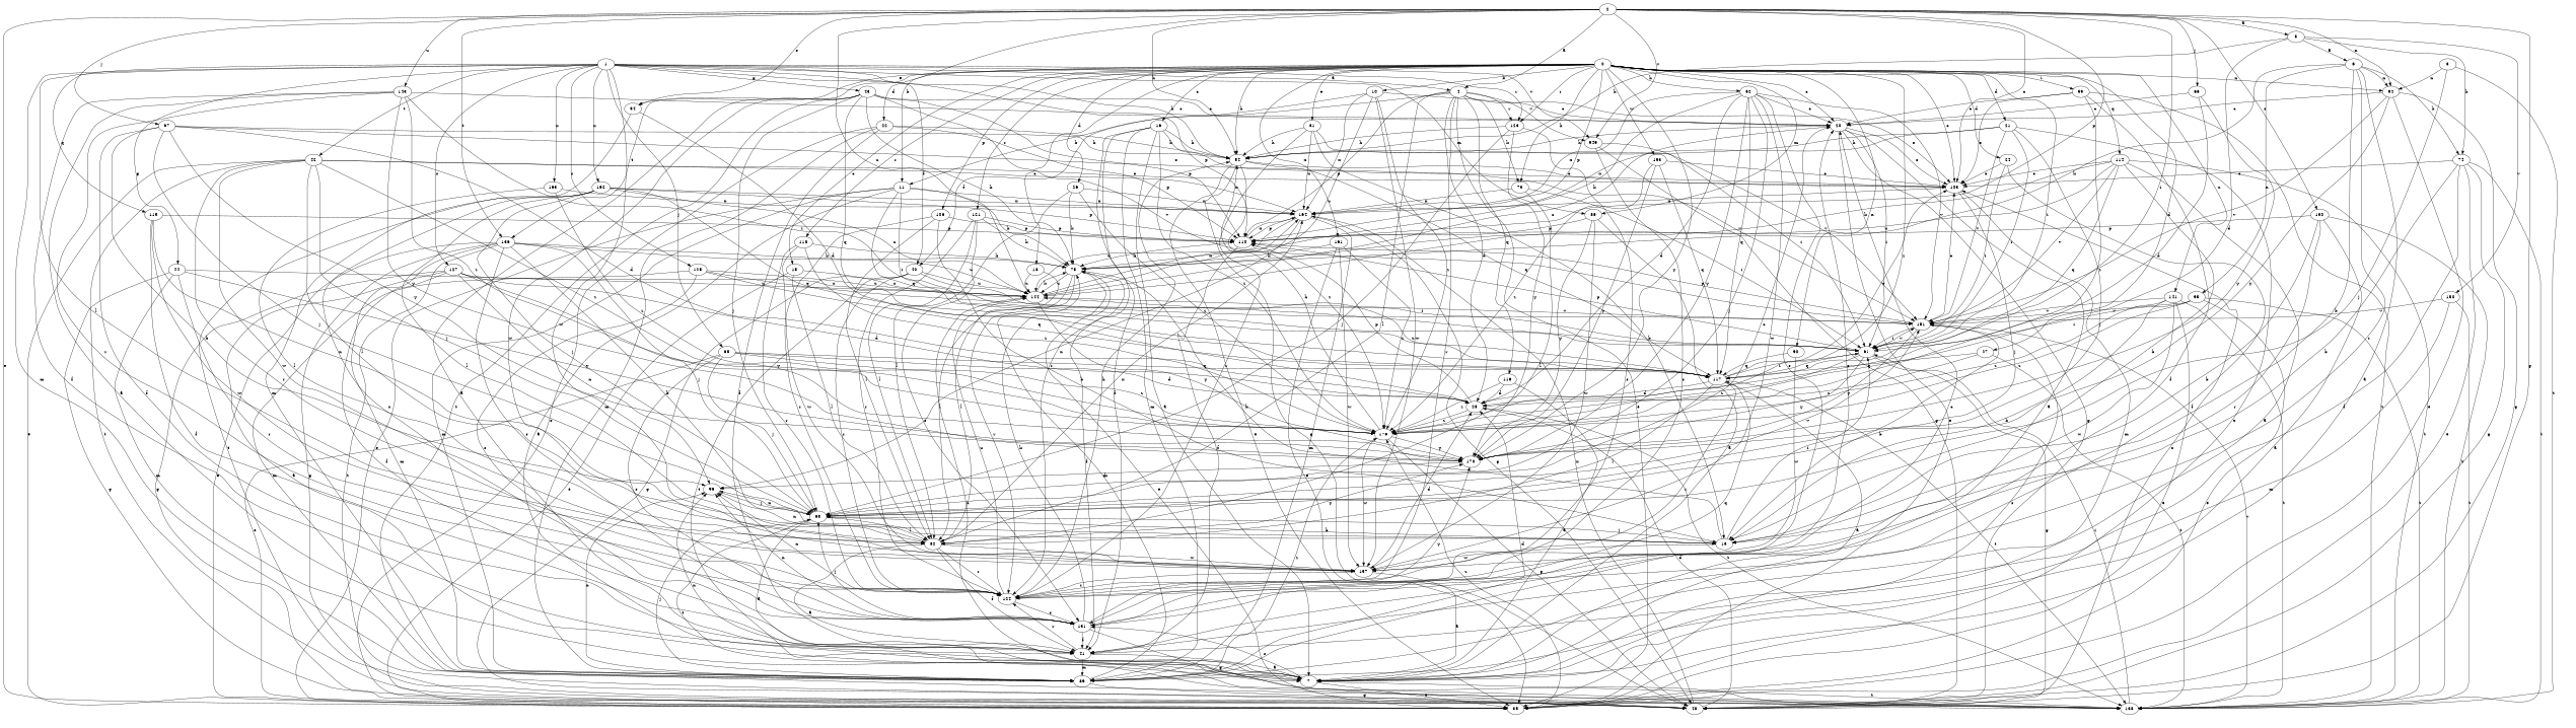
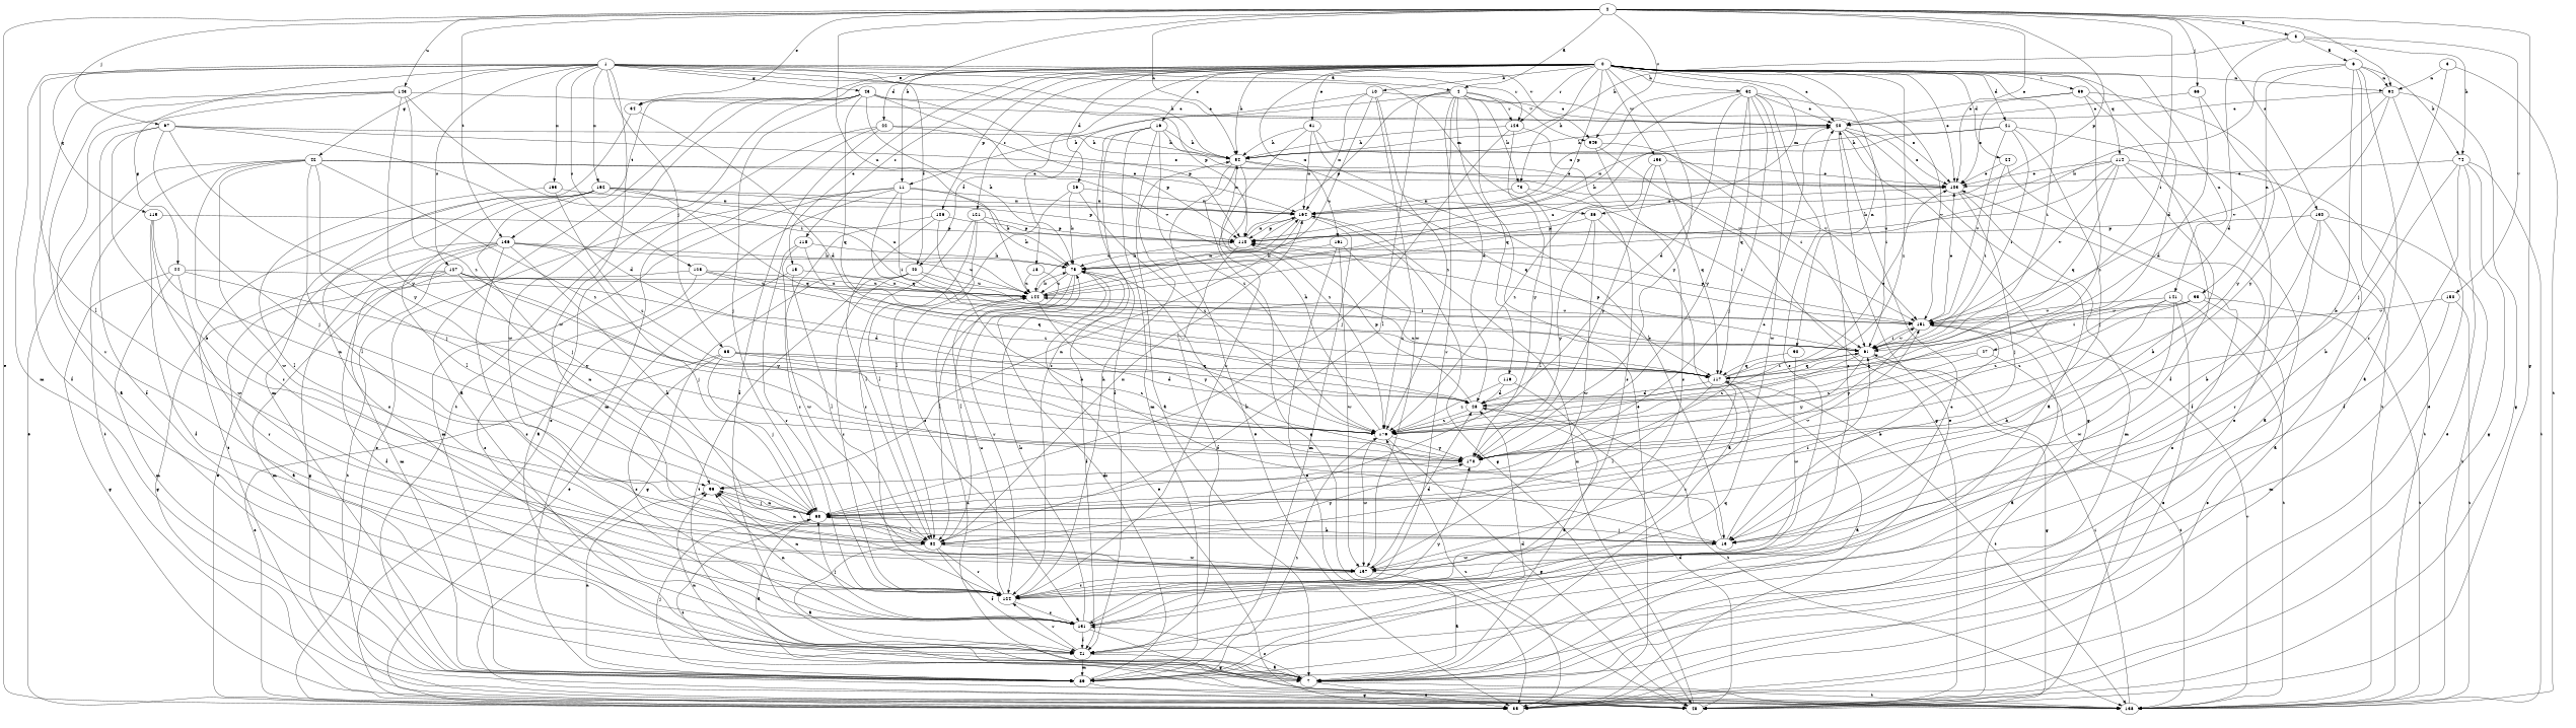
  strict digraph {
    0
    10
    15
    16
    18
    20
    21
    22
    24
    26
    27
    31
    34
    52
    54
    59
    61
    73
    86
    90
    94
    103
    106
    110
    114
    118
    121
    123
    136
    141
    153
    161
    170
    176
    40
    157
    144
    164
    82
    35
    89
    124
    7
    41
    151
    48
    68
    75
    138
    117
    13
    28
    131
    96
    1
    4
    42
    43
    44
    65
    115
    125
    127
    n64 [label=949]
    162
    163
    11
    116
    2
    5
    66
    67
    130
    143
    6
    74
    150
    3
    95
    0 -> 10 [label=b]
    0 -> 15 [label=c]
    0 -> 16 [label=c]
    0 -> 18 [label=c]
    0 -> 20 [label=c]
    0 -> 21 [label=d]
    0 -> 22 [label=d]
    0 -> 24 [label=d]
    0 -> 26 [label=d]
    0 -> 27 [label=d]
    0 -> 31 [label=e]
    0 -> 34 [label=e]
    0 -> 52 [label=h]
    0 -> 54 [label=h]
    0 -> 59 [label=i]
    0 -> 61 [label=i]
    0 -> 73 [label=k]
    0 -> 86 [label=m]
    0 -> 90 [label=n]
    0 -> 94 [label=n]
    0 -> 103 [label=o]
    0 -> 106 [label=p]
    0 -> 110 [label=p]
    0 -> 114 [label=q]
    0 -> 118 [label=r]
    0 -> 121 [label=r]
    0 -> 123 [label=r]
    0 -> 136 [label=t]
    0 -> 141 [label=u]
    0 -> 153 [label=w]
    0 -> 161 [label=x]
    0 -> 170 [label=y]
    0 -> 176 [label=z]
    10 -> 20 [label=c]
    10 -> 176 [label=z]
    10 -> 40 [label=f]
    10 -> 157 [label=w]
    10 -> 144 [label=u]
    10 -> 164 [label=x]
    15 -> 144 [label=u]
    15 -> 82 [label=l]
    15 -> 35 [label=e]
    16 -> 54 [label=h]
    16 -> 176 [label=z]
    16 -> 89 [label=m]
    16 -> 124 [label=r]
    16 -> 7 [label=a]
    16 -> 41 [label=f]
    16 -> 151 [label=v]
    18 -> 144 [label=u]
    18 -> 82 [label=l]
    20 -> 54 [label=h]
    20 -> 61 [label=i]
    20 -> 103 [label=o]
    20 -> 35 [label=e]
    20 -> 7 [label=a]
    20 -> 48 [label=g]
    21 -> 54 [label=h]
    21 -> 61 [label=i]
    21 -> 164 [label=x]
    21 -> 35 [label=e]
    21 -> 151 [label=v]
    21 -> 68 [label=j]
    22 -> 54 [label=h]
    22 -> 110 [label=p]
    22 -> 35 [label=e]
    22 -> 89 [label=m]
    22 -> 41 [label=f]
    24 -> 61 [label=i]
    24 -> 103 [label=o]
    24 -> 41 [label=f]
    26 -> 176 [label=z]
    26 -> 164 [label=x]
    26 -> 82 [label=l]
    26 -> 75 [label=k]
    27 -> 176 [label=z]
    27 -> 138 [label=t]
    27 -> 117 [label=q]
    31 -> 54 [label=h]
    31 -> 164 [label=x]
    31 -> 124 [label=r]
    31 -> 151 [label=v]
    31 -> 13 [label=b]
    34 -> 89 [label=m]
    34 -> 28 [label=d]
    52 -> 20 [label=c]
    52 -> 170 [label=y]
    52 -> 157 [label=w]
    52 -> 164 [label=x]
    52 -> 151 [label=v]
    52 -> 68 [label=j]
    52 -> 75 [label=k]
    52 -> 117 [label=q]
    52 -> 28 [label=d]
    52 -> 131 [label=s]
    54 -> 103 [label=o]
    54 -> 176 [label=z]
    54 -> 35 [label=e]
    54 -> 48 [label=g]
    54 -> 117 [label=q]
    59 -> 20 [label=c]
    59 -> 103 [label=o]
    59 -> 176 [label=z]
    59 -> 41 [label=f]
    59 -> 138 [label=t]
    61 -> 110 [label=p]
    61 -> 170 [label=y]
    61 -> 176 [label=z]
    61 -> 151 [label=v]
    61 -> 48 [label=g]
    61 -> 117 [label=q]
    73 -> 61 [label=i]
    73 -> 164 [label=x]
    73 -> 82 [label=l]
    86 -> 110 [label=p]
    86 -> 170 [label=y]
    86 -> 157 [label=w]
    86 -> 7 [label=a]
    90 -> 157 [label=w]
    90 -> 117 [label=q]
    94 -> 20 [label=c]
    94 -> 170 [label=y]
    94 -> 35 [label=e]
    94 -> 151 [label=v]
    94 -> 48 [label=g]
    103 -> 164 [label=x]
    103 -> 89 [label=m]
    103 -> 68 [label=j]
    106 -> 110 [label=p]
    106 -> 82 [label=l]
    106 -> 124 [label=r]
    106 -> 13 [label=b]
    110 -> 164 [label=x]
    110 -> 41 [label=f]
    110 -> 75 [label=k]
    114 -> 103 [label=o]
    114 -> 144 [label=u]
    114 -> 7 [label=a]
    114 -> 151 [label=v]
    114 -> 75 [label=k]
    114 -> 138 [label=t]
    114 -> 117 [label=q]
    114 -> 13 [label=b]
    118 -> 176 [label=z]
    118 -> 157 [label=w]
    118 -> 124 [label=r]
    118 -> 75 [label=k]
    121 -> 110 [label=p]
    121 -> 82 [label=l]
    121 -> 124 [label=r]
    121 -> 75 [label=k]
    121 -> 131 [label=s]
    123 -> 54 [label=h]
    123 -> 170 [label=y]
    123 -> 68 [label=j]
    123 -> 131 [label=s]
    136 -> 144 [label=u]
    136 -> 35 [label=e]
    136 -> 89 [label=m]
    136 -> 48 [label=g]
    136 -> 68 [label=j]
    136 -> 75 [label=k]
    136 -> 138 [label=t]
    136 -> 13 [label=b]
    136 -> 131 [label=s]
    141 -> 176 [label=z]
    141 -> 157 [label=w]
    141 -> 35 [label=e]
    141 -> 151 [label=v]
    141 -> 138 [label=t]
    141 -> 13 [label=b]
    153 -> 103 [label=o]
    153 -> 170 [label=y]
    153 -> 176 [label=z]
    153 -> 117 [label=q]
    161 -> 176 [label=z]
    161 -> 157 [label=w]
    161 -> 35 [label=e]
    161 -> 75 [label=k]
    170 -> 96 [label=n]
    176 -> 54 [label=h]
    176 -> 170 [label=y]
    176 -> 157 [label=w]
    176 -> 48 [label=g]
    40 -> 61 [label=i]
    40 -> 144 [label=u]
    40 -> 124 [label=r]
    40 -> 48 [label=g]
    40 -> 138 [label=t]
    157 -> 124 [label=r]
    157 -> 7 [label=a]
    157 -> 28 [label=d]
    144 -> 20 [label=c]
    144 -> 170 [label=y]
    144 -> 164 [label=x]
    144 -> 151 [label=v]
    144 -> 75 [label=k]
    164 -> 110 [label=p]
    164 -> 144 [label=u]
    164 -> 89 [label=m]
    164 -> 48 [label=g]
    164 -> 96 [label=n]
    82 -> 170 [label=y]
    82 -> 157 [label=w]
    82 -> 164 [label=x]
    82 -> 124 [label=r]
    82 -> 7 [label=a]
    82 -> 41 [label=f]
    82 -> 96 [label=n]
    35 -> 176 [label=z]
    89 -> 20 [label=c]
    89 -> 176 [label=z]
    89 -> 48 [label=g]
    89 -> 68 [label=j]
    89 -> 75 [label=k]
    89 -> 28 [label=d]
    89 -> 96 [label=n]
    124 -> 20 [label=c]
    124 -> 54 [label=h]
    124 -> 144 [label=u]
    124 -> 131 [label=s]
    124 -> 96 [label=n]
    7 -> 35 [label=e]
    7 -> 138 [label=t]
    7 -> 131 [label=s]
    7 -> 96 [label=n]
    41 -> 89 [label=m]
    41 -> 124 [label=r]
    41 -> 7 [label=a]
    151 -> 61 [label=i]
    151 -> 103 [label=o]
    151 -> 110 [label=p]
    151 -> 170 [label=y]
-   151 -> 7 [label=s]
+   151 -> 7 [label=a]
    151 -> 13 [label=b]
    48 -> 103 [label=o]
    48 -> 164 [label=x]
    48 -> 28 [label=d]
    68 -> 20 [label=c]
    68 -> 82 [label=l]
    68 -> 7 [label=a]
    68 -> 151 [label=v]
    68 -> 138 [label=t]
    68 -> 13 [label=b]
    68 -> 96 [label=n]
    75 -> 144 [label=u]
    75 -> 82 [label=l]
    75 -> 35 [label=e]
    75 -> 124 [label=r]
    75 -> 41 [label=f]
    138 -> 61 [label=i]
    138 -> 144 [label=u]
    138 -> 151 [label=v]
    117 -> 61 [label=i]
    117 -> 103 [label=o]
    117 -> 144 [label=u]
    117 -> 82 [label=l]
    117 -> 124 [label=r]
    117 -> 7 [label=a]
    117 -> 138 [label=t]
    117 -> 28 [label=d]
    13 -> 61 [label=i]
    13 -> 157 [label=w]
    13 -> 68 [label=j]
    13 -> 75 [label=k]
    28 -> 110 [label=p]
    28 -> 176 [label=z]
    28 -> 138 [label=t]
    131 -> 170 [label=y]
    131 -> 41 [label=f]
    131 -> 48 [label=g]
    131 -> 68 [label=j]
    131 -> 75 [label=k]
    131 -> 117 [label=q]
    131 -> 96 [label=n]
    96 -> 68 [label=j]
    1 -> 54 [label=h]
    1 -> 86 [label=m]
    1 -> 110 [label=p]
    1 -> 123 [label=r]
    1 -> 40 [label=f]
    1 -> 157 [label=w]
    1 -> 82 [label=l]
    1 -> 89 [label=m]
    1 -> 4 [label=a]
-   1 -> 42 [label=t]
+   1 -> 42 [label=g]
    1 -> 43 [label=g]
    1 -> 44 [label=g]
    1 -> 65 [label=j]
    1 -> 115 [label=q]
    1 -> 125 [label=s]
    1 -> 127 [label=s]
    1 -> n64 [label=v]
    1 -> 162 [label=x]
    1 -> 163 [label=x]
    4 -> 73 [label=k]
    4 -> 103 [label=o]
    4 -> 110 [label=p]
    4 -> 123 [label=r]
    4 -> 82 [label=l]
    4 -> 35 [label=e]
    4 -> 124 [label=r]
    4 -> 28 [label=d]
    4 -> n64 [label=v]
    4 -> 11 [label=b]
    4 -> 116 [label=q]
    42 -> 103 [label=o]
    42 -> 176 [label=z]
    42 -> 157 [label=w]
    42 -> 164 [label=x]
    42 -> 82 [label=l]
    42 -> 35 [label=e]
    42 -> 124 [label=r]
    42 -> 68 [label=j]
    42 -> 138 [label=t]
    43 -> 20 [label=c]
    43 -> 110 [label=p]
    43 -> 157 [label=w]
    43 -> 7 [label=a]
    43 -> 151 [label=v]
    43 -> 68 [label=j]
    43 -> 75 [label=k]
    43 -> 138 [label=t]
    43 -> 117 [label=q]
    44 -> 170 [label=y]
    44 -> 144 [label=u]
    44 -> 89 [label=m]
    44 -> 124 [label=r]
    44 -> 48 [label=g]
    65 -> 176 [label=z]
    65 -> 35 [label=e]
    65 -> 68 [label=j]
    65 -> 117 [label=q]
    65 -> 28 [label=d]
    65 -> 131 [label=s]
    115 -> 110 [label=p]
    115 -> 157 [label=w]
    115 -> 41 [label=f]
    115 -> 96 [label=n]
    125 -> 144 [label=u]
    125 -> 89 [label=m]
    125 -> 151 [label=v]
    125 -> 117 [label=q]
    125 -> 131 [label=s]
    127 -> 170 [label=y]
    127 -> 144 [label=u]
    127 -> 7 [label=a]
    127 -> 41 [label=f]
    127 -> 48 [label=g]
    127 -> 28 [label=d]
    127 -> 96 [label=n]
    n64 -> 61 [label=i]
    n64 -> 48 [label=g]
    n64 -> 131 [label=s]
    162 -> 110 [label=p]
    162 -> 144 [label=u]
    162 -> 164 [label=x]
    162 -> 82 [label=l]
    162 -> 68 [label=j]
    162 -> 138 [label=t]
    162 -> 117 [label=q]
    162 -> 131 [label=s]
    163 -> 176 [label=z]
    163 -> 164 [label=x]
    163 -> 82 [label=l]
    11 -> 61 [label=i]
    11 -> 164 [label=x]
    11 -> 35 [label=e]
    11 -> 89 [label=m]
    11 -> 7 [label=a]
    11 -> 75 [label=k]
    11 -> 117 [label=q]
    116 -> 176 [label=z]
    116 -> 7 [label=a]
    116 -> 28 [label=d]
    2 -> 34 [label=e]
    2 -> 54 [label=h]
    2 -> 61 [label=i]
    2 -> 94 [label=n]
    2 -> 103 [label=o]
    2 -> 110 [label=p]
    2 -> 136 [label=t]
    2 -> 144 [label=u]
    2 -> 35 [label=e]
    2 -> 48 [label=g]
    2 -> 4 [label=a]
    2 -> n64 [label=v]
    2 -> 11 [label=b]
    2 -> 5 [label=a]
    2 -> 66 [label=j]
    2 -> 67 [label=j]
    2 -> 130 [label=s]
    2 -> 143 [label=u]
    5 -> 54 [label=h]
    5 -> 28 [label=d]
    5 -> 6 [label=a]
    5 -> 74 [label=k]
    5 -> 150 [label=v]
    66 -> 20 [label=c]
    66 -> 170 [label=y]
    66 -> 28 [label=d]
    67 -> 54 [label=h]
    67 -> 103 [label=o]
    67 -> 170 [label=y]
    67 -> 41 [label=f]
    67 -> 68 [label=j]
    67 -> 13 [label=b]
    67 -> 28 [label=d]
    130 -> 110 [label=p]
    130 -> 124 [label=r]
    130 -> 7 [label=a]
    130 -> 138 [label=t]
    130 -> 13 [label=b]
    143 -> 20 [label=c]
    143 -> 61 [label=i]
    143 -> 170 [label=y]
    143 -> 176 [label=z]
    143 -> 124 [label=r]
    143 -> 7 [label=a]
    143 -> 41 [label=f]
    6 -> 94 [label=n]
    6 -> 124 [label=r]
    6 -> 7 [label=a]
    6 -> 75 [label=k]
    6 -> 13 [label=b]
    6 -> 74 [label=k]
    6 -> 95 [label=n]
    74 -> 103 [label=o]
    74 -> 35 [label=e]
    74 -> 41 [label=f]
    74 -> 48 [label=g]
    74 -> 138 [label=t]
    74 -> 13 [label=b]
    150 -> 89 [label=m]
    150 -> 151 [label=v]
    150 -> 138 [label=t]
    3 -> 94 [label=n]
    3 -> 68 [label=j]
    3 -> 138 [label=t]
    95 -> 61 [label=i]
    95 -> 176 [label=z]
    95 -> 35 [label=e]
    95 -> 151 [label=v]
    95 -> 138 [label=t]
  }
